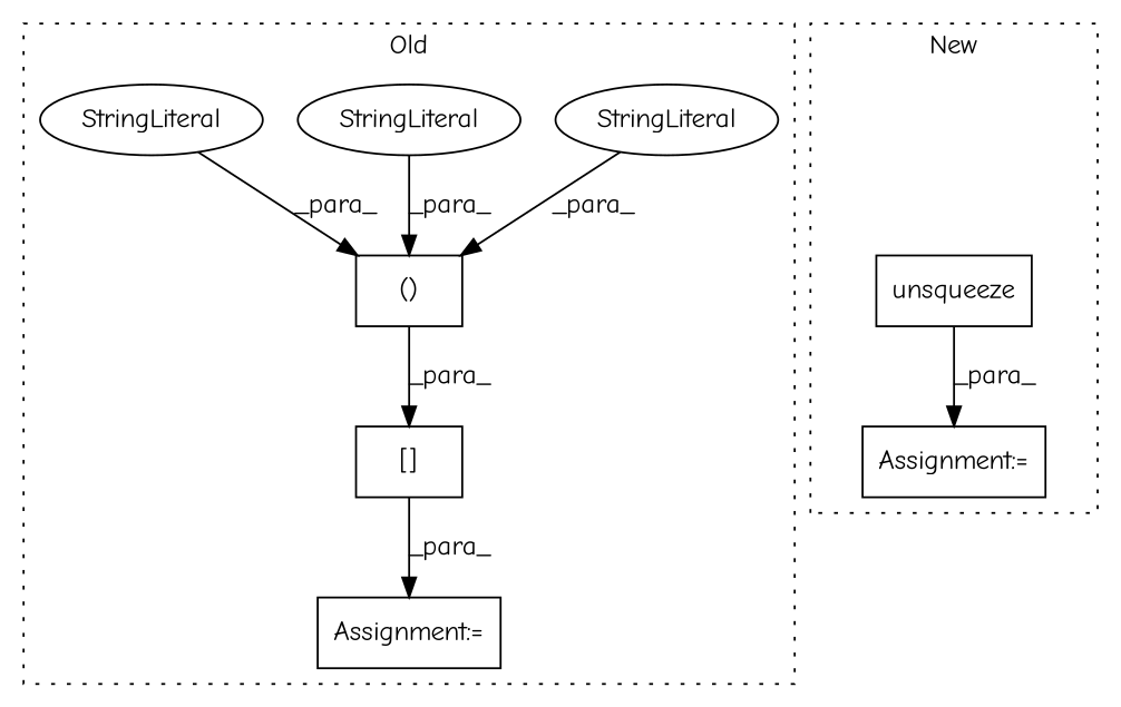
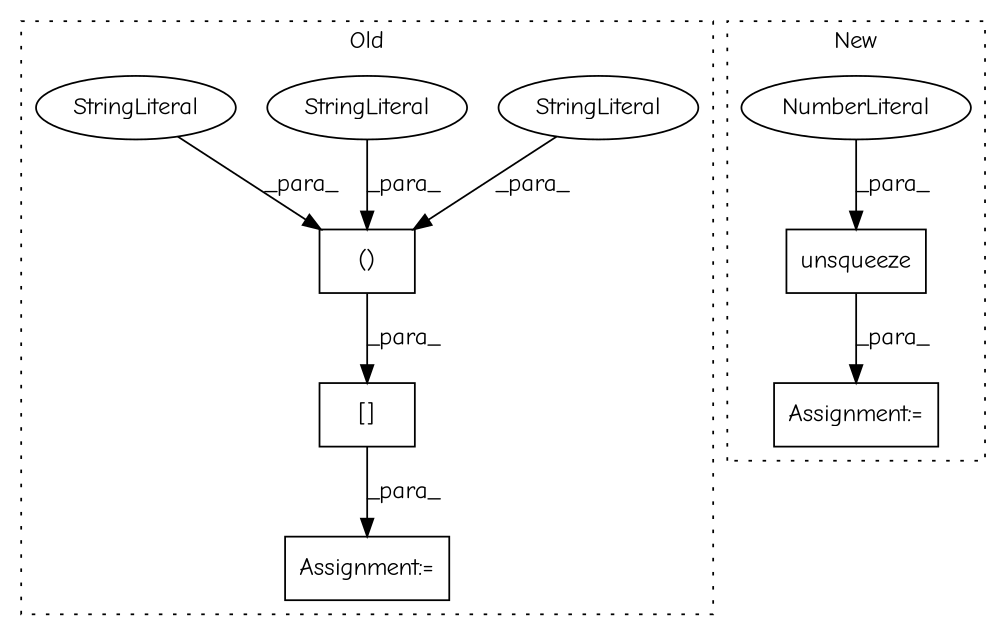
  digraph {
    fontname="Comic Neue"
    node [a=45 l=1 s=1432 shape=box fontname="Comic Neue"]
    edge [fontname="Comic Neue"]
    n1 [a=106 l=93 label="()"]
    n2 [a=7 label="Assignment:=" s=1416]
    n3 [a=2 l="15,2" label="[]" s="1417,1525"]
    n4 [l=16 label=StringLiteral shape=ellipse]
    n5 [l=16 label=StringLiteral s=1509 shape=ellipse]
    n6 [l=16 label=StringLiteral s=1461 shape=ellipse]
    n7 [a=32 l="10,1" label=unsqueeze s="1292,1303"]
+   n8 [a=34 label=NumberLiteral s=1302 shape=ellipse]
    n9 [a=7 label="Assignment:=" s=1455]
    subgraph cluster_1 {
      label=Old
      style=dotted
      n1
      n2
      n3
      n4
      n5
      n6
    }
    subgraph cluster_2 {
      label=New
      style=dotted
      n7
+     n8
      n9
    }
    n1 -> n3 [label=_para_]
    n3 -> n2 [label=_para_]
    n4 -> n1 [label=_para_]
    n5 -> n1 [label=_para_]
    n6 -> n1 [label=_para_]
    n7 -> n9 [label=_para_]
+   n8 -> n7 [label=_para_]
  }
